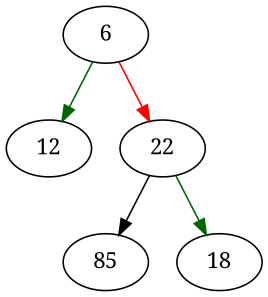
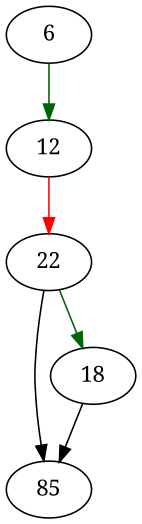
  strict digraph {
    fontname="Noto Serif"
    node [fontname="Noto Serif"]
    edge [fontname="Noto Serif"]
    6 [entry=true]
    12
    22
    n4 [label=85]
    18
    6 -> 12 [color=darkgreen cond=true]
-   6 -> 22 [color=red cond=false]
+   12 -> 22 [color=red cond=false]
    22 -> n4
    22 -> 18 [color=darkgreen cond=true]
+   18 -> n4
  }
